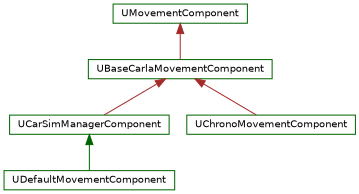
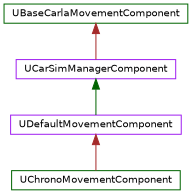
  digraph {
    rankdir=TB
    node [color=darkgreen fillcolor=white fontname=Helvetica fontsize=10 shape=box style=filled]
    edge [color=brown dir=back fontname=Helvetica fontsize=10 labelfontname=Helvetica labelfontsize=10 style=solid]
-   n1 [height=0.2 label=UMovementComponent width=0.4]
    n2 [height=0.2 label=UBaseCarlaMovementComponent width=0.4]
-   n3 [height=0.2 label=UCarSimManagerComponent width=0.4]
+   n3 [color=purple height=0.2 label=UCarSimManagerComponent width=0.4]
    n4 [height=0.2 label=UChronoMovementComponent width=0.4]
-   n5 [height=0.2 label=UDefaultMovementComponent width=0.4]
-   n1 -> n2
+   n5 [color=purple height=0.2 label=UDefaultMovementComponent width=0.4]
    n2 -> n3
-   n2 -> n4
+   n5 -> n4
    n3 -> n5 [color=darkgreen]
  }
